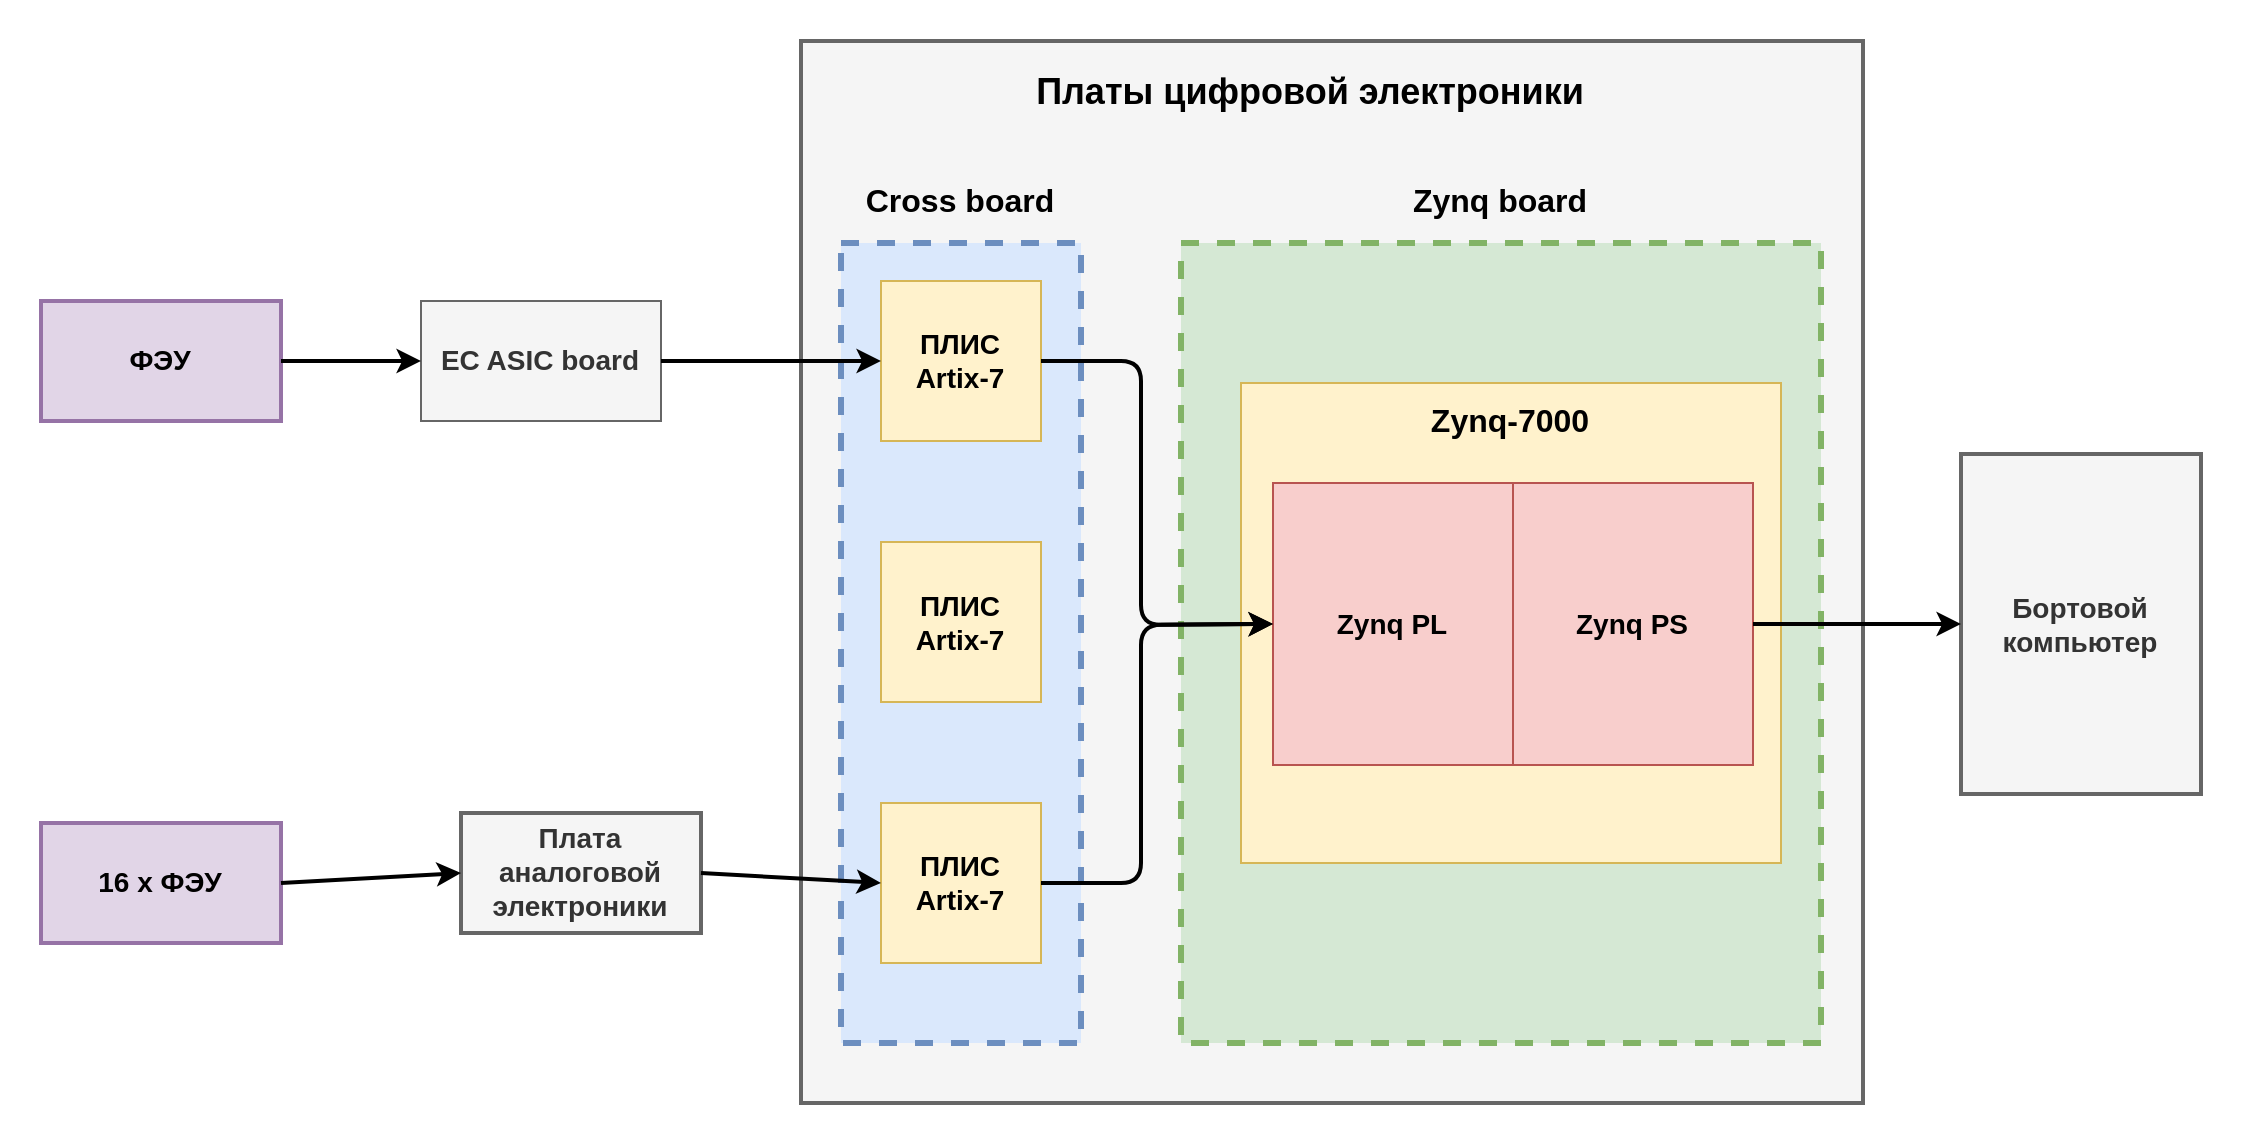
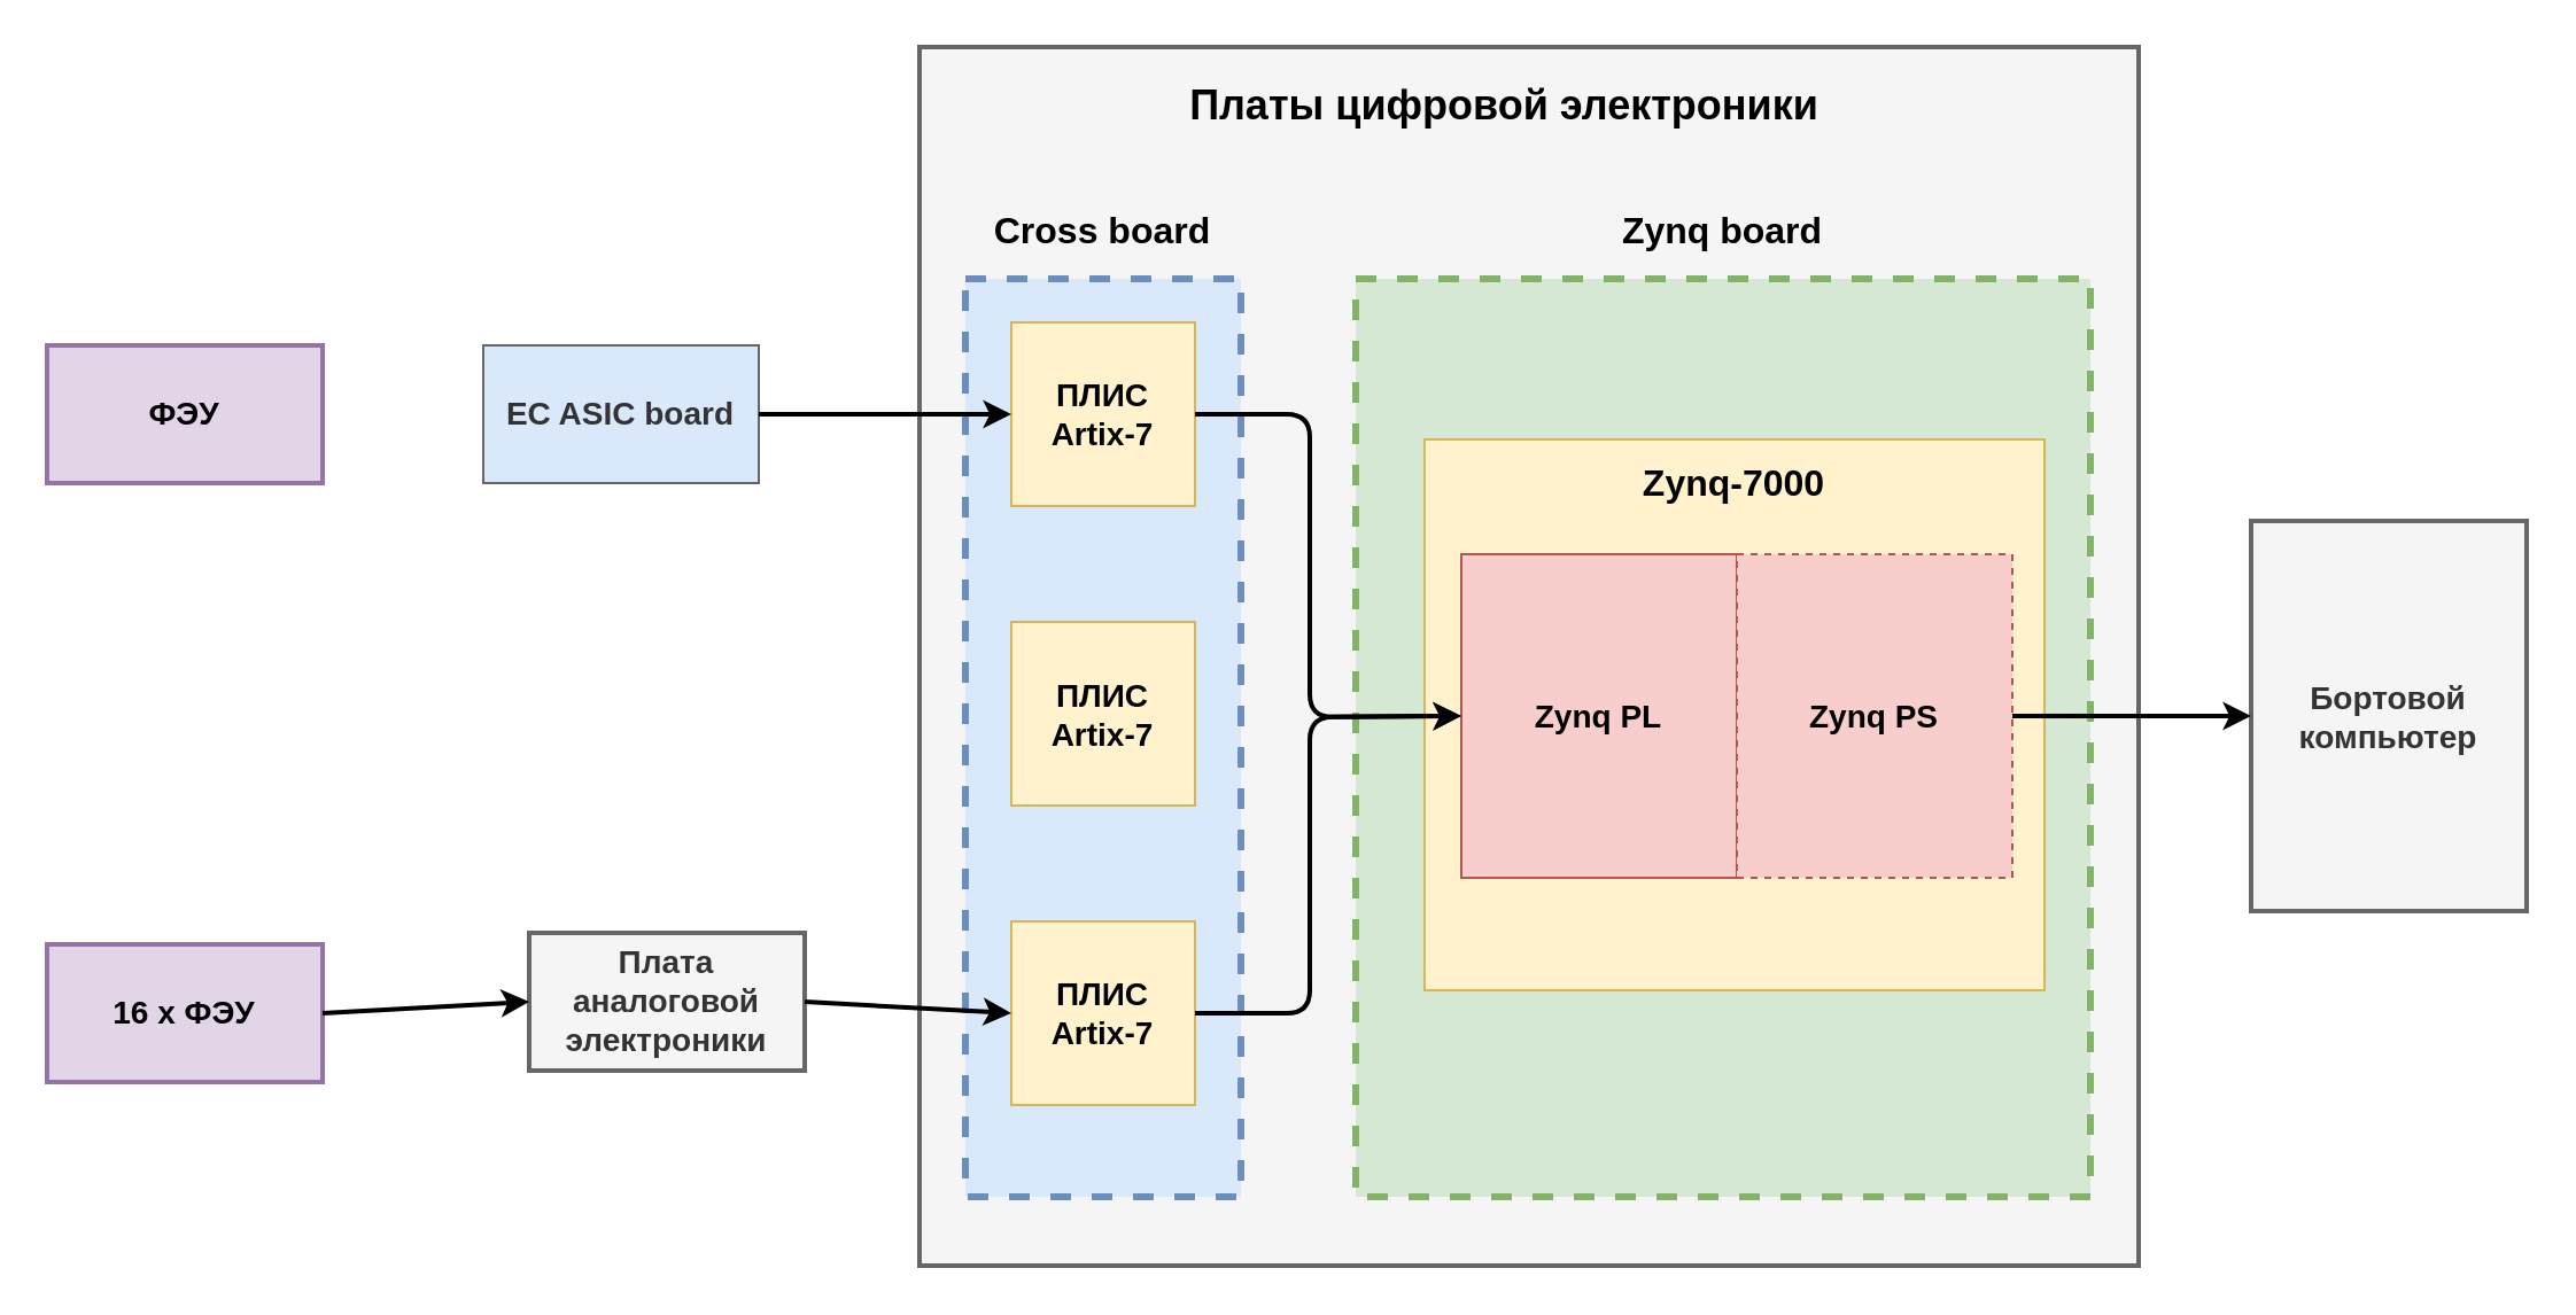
  <mxCell id="0" style=";html=1;" />
  <mxCell id="1" style=";html=1;" parent="0" />
  <mxCell id="2" value="&lt;b&gt;&lt;font style=&quot;font-size: 14px&quot;&gt;ФЭУ&lt;/font&gt;&lt;/b&gt;" style="rounded=0;whiteSpace=wrap;html=1;fillColor=#e1d5e7;strokeColor=#9673a6;strokeWidth=2;" parent="1" vertex="1"><mxGeometry x="20" y="150" width="120" height="60" as="geometry" /></mxCell>
  <mxCell id="3" value="&lt;font style=&quot;font-size: 14px&quot;&gt;&lt;b&gt;16 x ФЭУ&lt;/b&gt;&lt;/font&gt;" style="rounded=0;whiteSpace=wrap;html=1;fillColor=#e1d5e7;strokeColor=#9673a6;strokeWidth=2;" parent="1" vertex="1"><mxGeometry x="20" y="411" width="120" height="60" as="geometry" /></mxCell>
  <mxCell id="4" value="&lt;span&gt;&lt;font style=&quot;font-size: 14px&quot;&gt;&lt;b&gt;Плата аналоговой электроники&lt;/b&gt;&lt;/font&gt;&lt;/span&gt;" style="rounded=0;whiteSpace=wrap;html=1;fillColor=#f5f5f5;strokeColor=#666666;fontColor=#333333;strokeWidth=2;" parent="1" vertex="1"><mxGeometry x="230" y="406" width="120" height="60" as="geometry" /></mxCell>
- <mxCell id="5" value="&lt;span&gt;&lt;font style=&quot;font-size: 14px&quot;&gt;&lt;b&gt;EC ASIC board&lt;/b&gt;&lt;/font&gt;&lt;/span&gt;" style="rounded=0;whiteSpace=wrap;html=1;fillColor=#f5f5f5;strokeColor=#666666;fontColor=#333333;" parent="1" vertex="1"><mxGeometry x="210" y="150" width="120" height="60" as="geometry" /></mxCell>
+ <mxCell id="5" value="&lt;span&gt;&lt;font style=&quot;font-size: 14px&quot;&gt;&lt;b&gt;EC ASIC board&lt;/b&gt;&lt;/font&gt;&lt;/span&gt;" style="rounded=0;whiteSpace=wrap;html=1;fillColor=#dae8fc;strokeColor=#666666;fontColor=#333333;" parent="1" vertex="1"><mxGeometry x="210" y="150" width="120" height="60" as="geometry" /></mxCell>
  <mxCell id="6" value="" style="whiteSpace=wrap;html=1;aspect=fixed;fillColor=#f5f5f5;strokeColor=#666666;fontColor=#333333;strokeWidth=2;" parent="1" vertex="1"><mxGeometry x="400" y="20" width="531" height="531" as="geometry" /></mxCell>
  <mxCell id="7" value="" style="rounded=0;whiteSpace=wrap;html=1;dashed=1;strokeWidth=3;fillColor=#dae8fc;strokeColor=#6c8ebf;" parent="1" vertex="1"><mxGeometry x="420" y="121" width="120" height="400" as="geometry" /></mxCell>
  <mxCell id="8" value="&lt;font size=&quot;1&quot;&gt;&lt;b style=&quot;font-size: 16px&quot;&gt;Cross board&lt;/b&gt;&lt;/font&gt;" style="text;html=1;strokeColor=none;fillColor=none;align=center;verticalAlign=middle;whiteSpace=wrap;rounded=0;" parent="1" vertex="1"><mxGeometry x="420" y="90" width="120" height="20" as="geometry" /></mxCell>
  <mxCell id="9" value="&lt;font style=&quot;font-size: 14px&quot;&gt;&lt;b&gt;ПЛИС&lt;br&gt;Artix-7&lt;/b&gt;&lt;/font&gt;" style="whiteSpace=wrap;html=1;aspect=fixed;fillColor=#fff2cc;strokeColor=#d6b656;" parent="1" vertex="1"><mxGeometry x="440" y="140" width="80" height="80" as="geometry" /></mxCell>
  <mxCell id="10" value="&lt;b style=&quot;font-size: 14px&quot;&gt;ПЛИС&lt;br&gt;Artix-7&lt;/b&gt;" style="whiteSpace=wrap;html=1;aspect=fixed;fillColor=#fff2cc;strokeColor=#d6b656;" parent="1" vertex="1"><mxGeometry x="440" y="270.5" width="80" height="80" as="geometry" /></mxCell>
  <mxCell id="11" value="&lt;b style=&quot;font-size: 14px&quot;&gt;ПЛИС&lt;br&gt;Artix-7&lt;/b&gt;" style="whiteSpace=wrap;html=1;aspect=fixed;fillColor=#fff2cc;strokeColor=#d6b656;" parent="1" vertex="1"><mxGeometry x="440" y="401" width="80" height="80" as="geometry" /></mxCell>
  <mxCell id="12" value="&lt;font size=&quot;1&quot;&gt;&lt;b style=&quot;font-size: 18px&quot;&gt;Платы цифровой электроники&lt;/b&gt;&lt;/font&gt;" style="text;html=1;strokeColor=none;fillColor=none;align=center;verticalAlign=middle;whiteSpace=wrap;rounded=0;" parent="1" vertex="1"><mxGeometry x="410" y="36" width="490" height="20" as="geometry" /></mxCell>
  <mxCell id="13" value="" style="rounded=0;whiteSpace=wrap;html=1;fillColor=#d5e8d4;strokeColor=#82b366;strokeWidth=3;dashed=1;" parent="1" vertex="1"><mxGeometry x="590" y="121" width="320" height="400" as="geometry" /></mxCell>
  <mxCell id="14" value="&lt;b&gt;&lt;font style=&quot;font-size: 16px&quot;&gt;Zynq board&lt;/font&gt;&lt;/b&gt;" style="text;html=1;strokeColor=none;fillColor=none;align=center;verticalAlign=middle;whiteSpace=wrap;rounded=0;" parent="1" vertex="1"><mxGeometry x="590" y="90" width="320" height="20" as="geometry" /></mxCell>
  <mxCell id="15" value="" style="rounded=0;whiteSpace=wrap;html=1;strokeWidth=1;fillColor=#fff2cc;strokeColor=#d6b656;" parent="1" vertex="1"><mxGeometry x="620" y="191" width="270" height="240" as="geometry" /></mxCell>
  <mxCell id="16" value="&lt;font size=&quot;1&quot;&gt;&lt;b style=&quot;font-size: 14px&quot;&gt;Zynq PL&lt;/b&gt;&lt;/font&gt;" style="rounded=0;whiteSpace=wrap;html=1;fillColor=#f8cecc;strokeColor=#b85450;" parent="1" vertex="1"><mxGeometry x="636" y="241" width="120" height="141" as="geometry" /></mxCell>
- <mxCell id="17" value="&lt;font style=&quot;font-size: 14px&quot;&gt;&lt;b&gt;Zynq PS&lt;/b&gt;&lt;/font&gt;" style="rounded=0;whiteSpace=wrap;html=1;fillColor=#f8cecc;strokeColor=#b85450;" parent="1" vertex="1"><mxGeometry x="756" y="241" width="120" height="141" as="geometry" /></mxCell>
+ <mxCell id="17" value="&lt;font style=&quot;font-size: 14px&quot;&gt;&lt;b&gt;Zynq PS&lt;/b&gt;&lt;/font&gt;" style="rounded=0;whiteSpace=wrap;html=1;fillColor=#f8cecc;strokeColor=#b85450;dashed=1;" parent="1" vertex="1"><mxGeometry x="756" y="241" width="120" height="141" as="geometry" /></mxCell>
  <mxCell id="18" value="&lt;font style=&quot;font-size: 16px&quot;&gt;&lt;b&gt;Zynq-7000&lt;/b&gt;&lt;/font&gt;" style="text;html=1;strokeColor=none;fillColor=none;align=center;verticalAlign=middle;whiteSpace=wrap;rounded=0;" parent="1" vertex="1"><mxGeometry x="630" y="200" width="250" height="20" as="geometry" /></mxCell>
- <mxCell id="19" value="" style="endArrow=classic;html=1;entryX=0;entryY=0.5;entryDx=0;entryDy=0;strokeWidth=2;" parent="1" source="2" target="5" edge="1"><mxGeometry width="50" height="50" relative="1" as="geometry"><mxPoint x="20" y="621" as="sourcePoint" /><mxPoint x="70" y="571" as="targetPoint" /></mxGeometry></mxCell>
  <mxCell id="20" value="" style="endArrow=classic;html=1;entryX=0;entryY=0.5;entryDx=0;entryDy=0;exitX=1;exitY=0.5;exitDx=0;exitDy=0;strokeWidth=2;" parent="1" source="5" target="9" edge="1"><mxGeometry width="50" height="50" relative="1" as="geometry"><mxPoint x="20" y="621" as="sourcePoint" /><mxPoint x="70" y="571" as="targetPoint" /></mxGeometry></mxCell>
  <mxCell id="21" value="" style="endArrow=classic;html=1;entryX=0;entryY=0.5;entryDx=0;entryDy=0;exitX=1;exitY=0.5;exitDx=0;exitDy=0;strokeWidth=2;" parent="1" source="3" target="4" edge="1"><mxGeometry width="50" height="50" relative="1" as="geometry"><mxPoint x="20" y="621" as="sourcePoint" /><mxPoint x="70" y="571" as="targetPoint" /></mxGeometry></mxCell>
  <mxCell id="22" value="" style="endArrow=classic;html=1;entryX=0;entryY=0.5;entryDx=0;entryDy=0;exitX=1;exitY=0.5;exitDx=0;exitDy=0;strokeWidth=2;" parent="1" source="4" target="11" edge="1"><mxGeometry width="50" height="50" relative="1" as="geometry"><mxPoint x="20" y="621" as="sourcePoint" /><mxPoint x="70" y="571" as="targetPoint" /></mxGeometry></mxCell>
  <mxCell id="23" value="" style="endArrow=classic;html=1;entryX=0;entryY=0.5;entryDx=0;entryDy=0;exitX=1;exitY=0.5;exitDx=0;exitDy=0;strokeWidth=2;" parent="1" source="9" target="16" edge="1"><mxGeometry width="50" height="50" relative="1" as="geometry"><mxPoint x="20" y="621" as="sourcePoint" /><mxPoint x="70" y="571" as="targetPoint" /><Array as="points"><mxPoint x="570" y="180" /><mxPoint x="570" y="312" /></Array></mxGeometry></mxCell>
  <mxCell id="24" value="" style="endArrow=classic;html=1;entryX=0;entryY=0.5;entryDx=0;entryDy=0;exitX=1;exitY=0.5;exitDx=0;exitDy=0;strokeWidth=2;" parent="1" source="11" target="16" edge="1"><mxGeometry width="50" height="50" relative="1" as="geometry"><mxPoint x="20" y="621" as="sourcePoint" /><mxPoint x="70" y="571" as="targetPoint" /><Array as="points"><mxPoint x="570" y="441" /><mxPoint x="570" y="312" /></Array></mxGeometry></mxCell>
  <mxCell id="25" value="&lt;font style=&quot;font-size: 14px&quot;&gt;&lt;b&gt;Бортовой компьютер&lt;/b&gt;&lt;/font&gt;" style="rounded=0;whiteSpace=wrap;html=1;strokeWidth=2;fillColor=#f5f5f5;strokeColor=#666666;fontColor=#333333;" parent="1" vertex="1"><mxGeometry x="980" y="226.5" width="120" height="170" as="geometry" /></mxCell>
  <mxCell id="26" value="" style="endArrow=classic;html=1;strokeWidth=2;entryX=0;entryY=0.5;entryDx=0;entryDy=0;exitX=1;exitY=0.5;exitDx=0;exitDy=0;" parent="1" source="17" target="25" edge="1"><mxGeometry width="50" height="50" relative="1" as="geometry"><mxPoint x="190" y="621" as="sourcePoint" /><mxPoint x="240" y="571" as="targetPoint" /></mxGeometry></mxCell>
